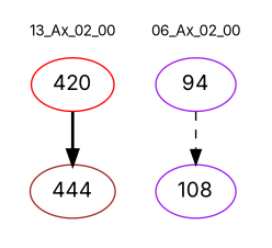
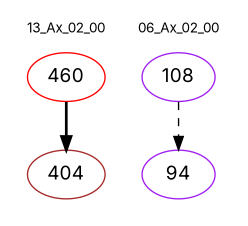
  digraph {
    fontname=Inter
    node [color=purple fontname=Inter shape=ellipse]
    edge [color=black fontname=Inter]
-   n1 [color=red label=420]
-   n2 [color=brown label=444]
+   n1 [color=red label=460]
+   n2 [color=brown label=404]
    n3 [label=94]
    n4 [label=108]
    subgraph cluster_1 {
      color=white
      fontsize=10
      label="13_Ax_02_00"
      n1
      n2
    }
    subgraph cluster_2 {
      color=white
      fontsize=10
      label="06_Ax_02_00"
      n3
      n4
    }
    n1 -> n2 [style=bold]
-   n3 -> n4 [style=dashed]
+   n4 -> n3 [style=dashed]
  }
